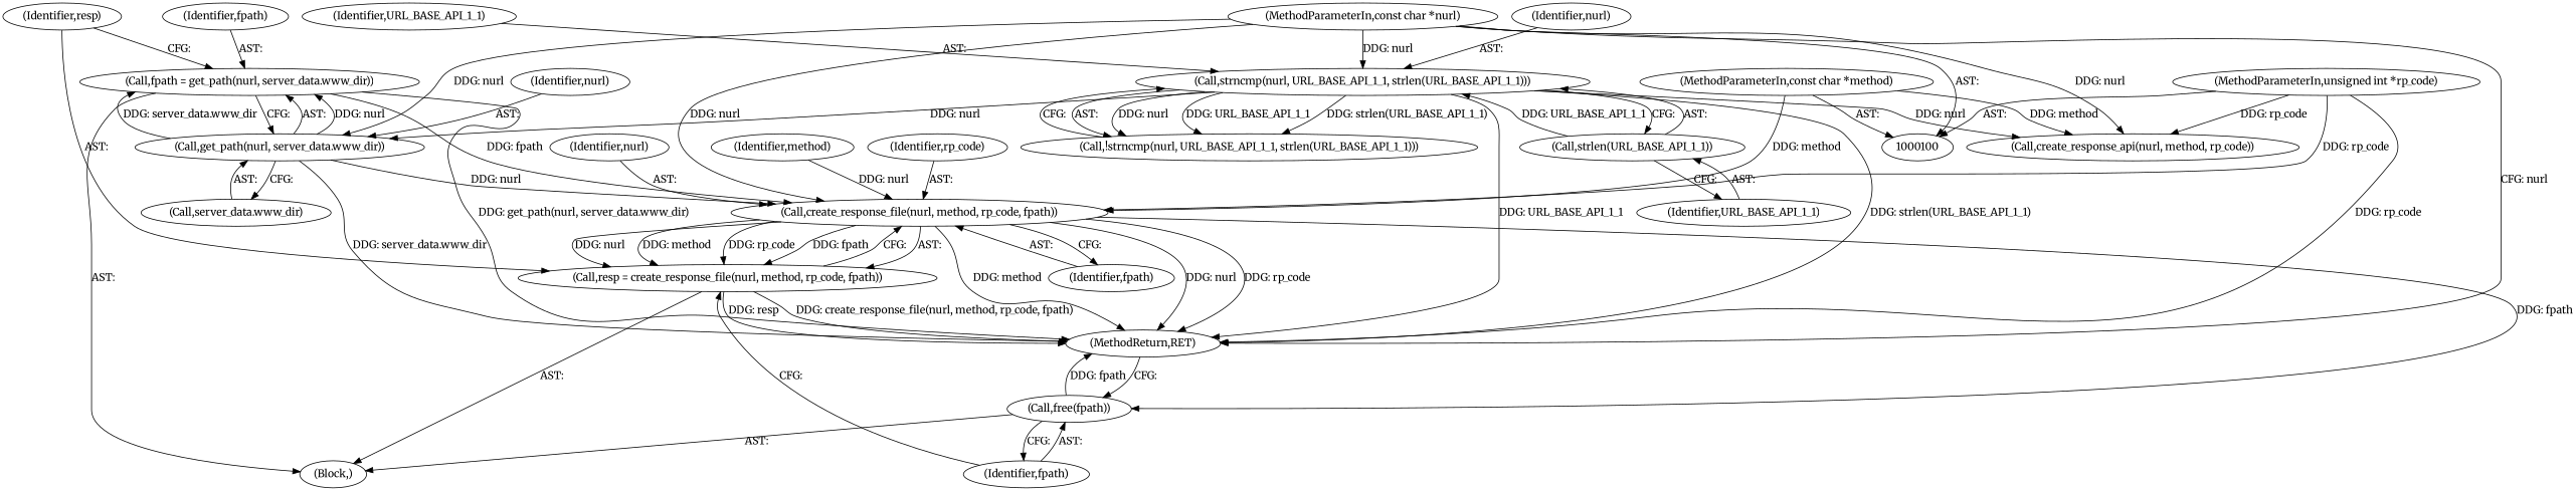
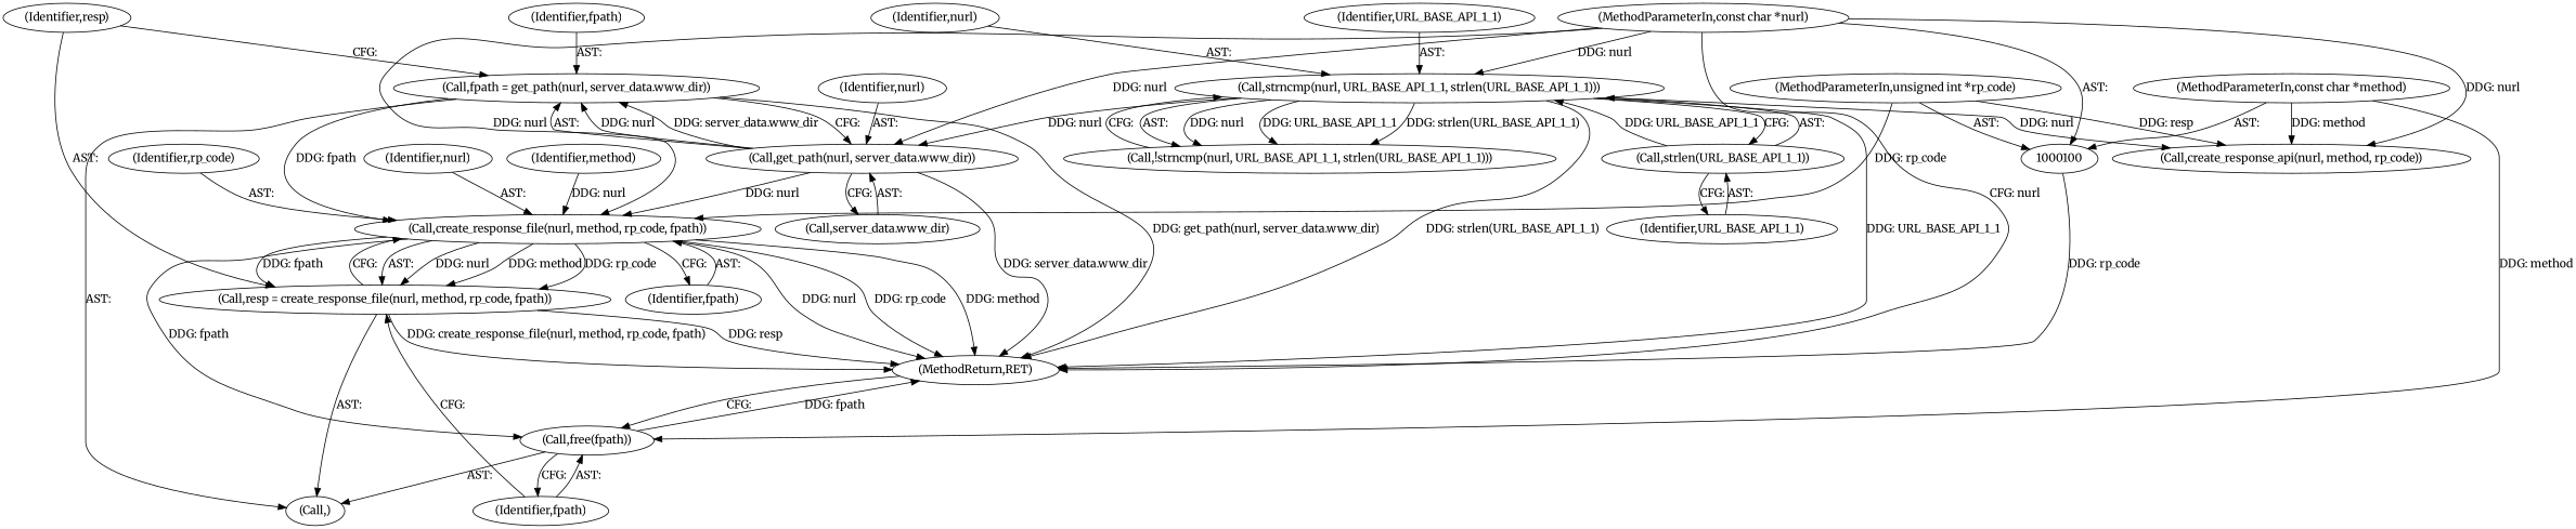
  digraph {
    fontname=Merriweather
    node [fontname=Merriweather]
    edge [fontname=Merriweather]
    n1 [label="(Call,create_response_file(nurl, method, rp_code, fpath))"]
    n2 [label="(Call,resp = create_response_file(nurl, method, rp_code, fpath))"]
    n3 [label="(Call,free(fpath))"]
    n4 [label="(Identifier,fpath)"]
    n5 [label="(MethodReturn,RET)"]
-   n6 [label="(Block,)"]
+   n6 [label="(Call,)"]
    n7 [label="(Identifier,fpath)"]
    n8 [label="(Call,get_path(nurl, server_data.www_dir))"]
    n9 [label="(Call,fpath = get_path(nurl, server_data.www_dir))"]
    n10 [label="(Call,server_data.www_dir)"]
    n11 [label="(Call,strncmp(nurl, URL_BASE_API_1_1, strlen(URL_BASE_API_1_1)))"]
    n12 [label="(Call,strlen(URL_BASE_API_1_1))"]
    n13 [label="(Call,!strncmp(nurl, URL_BASE_API_1_1, strlen(URL_BASE_API_1_1)))"]
    n14 [label="(Call,create_response_api(nurl, method, rp_code))"]
    n15 [label="(Identifier,URL_BASE_API_1_1)"]
    n16 [label="(MethodParameterIn,const char *nurl)"]
    1000100
    n18 [label="(MethodParameterIn,const char *method)"]
    n19 [label="(MethodParameterIn,unsigned int *rp_code)"]
    n20 [label="(Identifier,fpath)"]
    n21 [label="(Identifier,resp)"]
    n22 [label="(Identifier,method)"]
    n23 [label="(Identifier,rp_code)"]
    n24 [label="(Identifier,nurl)"]
    n25 [label="(Identifier,URL_BASE_API_1_1)"]
    n26 [label="(Identifier,nurl)"]
    n27 [label="(Identifier,nurl)"]
    n1 -> n2 [label="AST: "]
    n1 -> n2 [label="DDG: nurl"]
    n1 -> n2 [label="DDG: method"]
    n1 -> n2 [label="DDG: rp_code"]
    n1 -> n2 [label="DDG: fpath"]
    n1 -> n3 [label="DDG: fpath"]
    n1 -> n4 [label="CFG: "]
    n1 -> n5 [label="DDG: method"]
    n1 -> n5 [label="DDG: nurl"]
    n1 -> n5 [label="DDG: rp_code"]
    n2 -> n1 [label="CFG: "]
    n2 -> n5 [label="DDG: resp"]
    n2 -> n5 [label="DDG: create_response_file(nurl, method, rp_code, fpath)"]
    n2 -> n6 [label="AST: "]
    n3 -> n5 [label="DDG: fpath"]
    n3 -> n6 [label="AST: "]
    n3 -> n7 [label="CFG: "]
    n4 -> n1 [label="AST: "]
    n5 -> n3 [label="CFG: "]
    n7 -> n2 [label="CFG: "]
    n7 -> n3 [label="AST: "]
    n8 -> n1 [label="DDG: nurl"]
    n8 -> n5 [label="DDG: server_data.www_dir"]
    n8 -> n9 [label="AST: "]
    n8 -> n9 [label="DDG: nurl"]
    n8 -> n9 [label="DDG: server_data.www_dir"]
    n8 -> n10 [label="CFG: "]
    n9 -> n1 [label="DDG: fpath"]
    n9 -> n5 [label="DDG: get_path(nurl, server_data.www_dir)"]
    n9 -> n6 [label="AST: "]
    n9 -> n8 [label="CFG: "]
    n10 -> n8 [label="AST: "]
    n11 -> n5 [label="DDG: strlen(URL_BASE_API_1_1)"]
    n11 -> n5 [label="DDG: URL_BASE_API_1_1"]
    n11 -> n8 [label="DDG: nurl"]
    n11 -> n12 [label="CFG: "]
    n11 -> n13 [label="AST: "]
    n11 -> n13 [label="DDG: nurl"]
    n11 -> n13 [label="DDG: URL_BASE_API_1_1"]
    n11 -> n13 [label="DDG: strlen(URL_BASE_API_1_1)"]
    n11 -> n14 [label="DDG: nurl"]
    n12 -> n11 [label="AST: "]
    n12 -> n11 [label="DDG: URL_BASE_API_1_1"]
    n12 -> n15 [label="CFG: "]
    n13 -> n11 [label="CFG: "]
    n15 -> n12 [label="AST: "]
    n16 -> n1 [label="DDG: nurl"]
    n16 -> n5 [label="CFG: nurl"]
    n16 -> n8 [label="DDG: nurl"]
    n16 -> n11 [label="DDG: nurl"]
    n16 -> n14 [label="DDG: nurl"]
    n16 -> 1000100 [label="AST: "]
-   n18 -> n1 [label="DDG: method"]
+   n18 -> n3 [label="DDG: method"]
    n18 -> n14 [label="DDG: method"]
    n18 -> 1000100 [label="AST: "]
    n19 -> n1 [label="DDG: rp_code"]
-   n19 -> n5 [label="DDG: rp_code"]
-   n19 -> n14 [label="DDG: rp_code"]
+   1000100 -> n5 [label="DDG: rp_code"]
+   n19 -> n14 [label="DDG: resp"]
    n19 -> 1000100 [label="AST: "]
    n20 -> n9 [label="AST: "]
    n21 -> n2 [label="AST: "]
    n21 -> n9 [label="CFG: "]
    n22 -> n1 [label="DDG: nurl"]
    n23 -> n1 [label="AST: "]
    n24 -> n1 [label="AST: "]
    n25 -> n11 [label="AST: "]
    n26 -> n11 [label="AST: "]
    n27 -> n8 [label="AST: "]
  }
